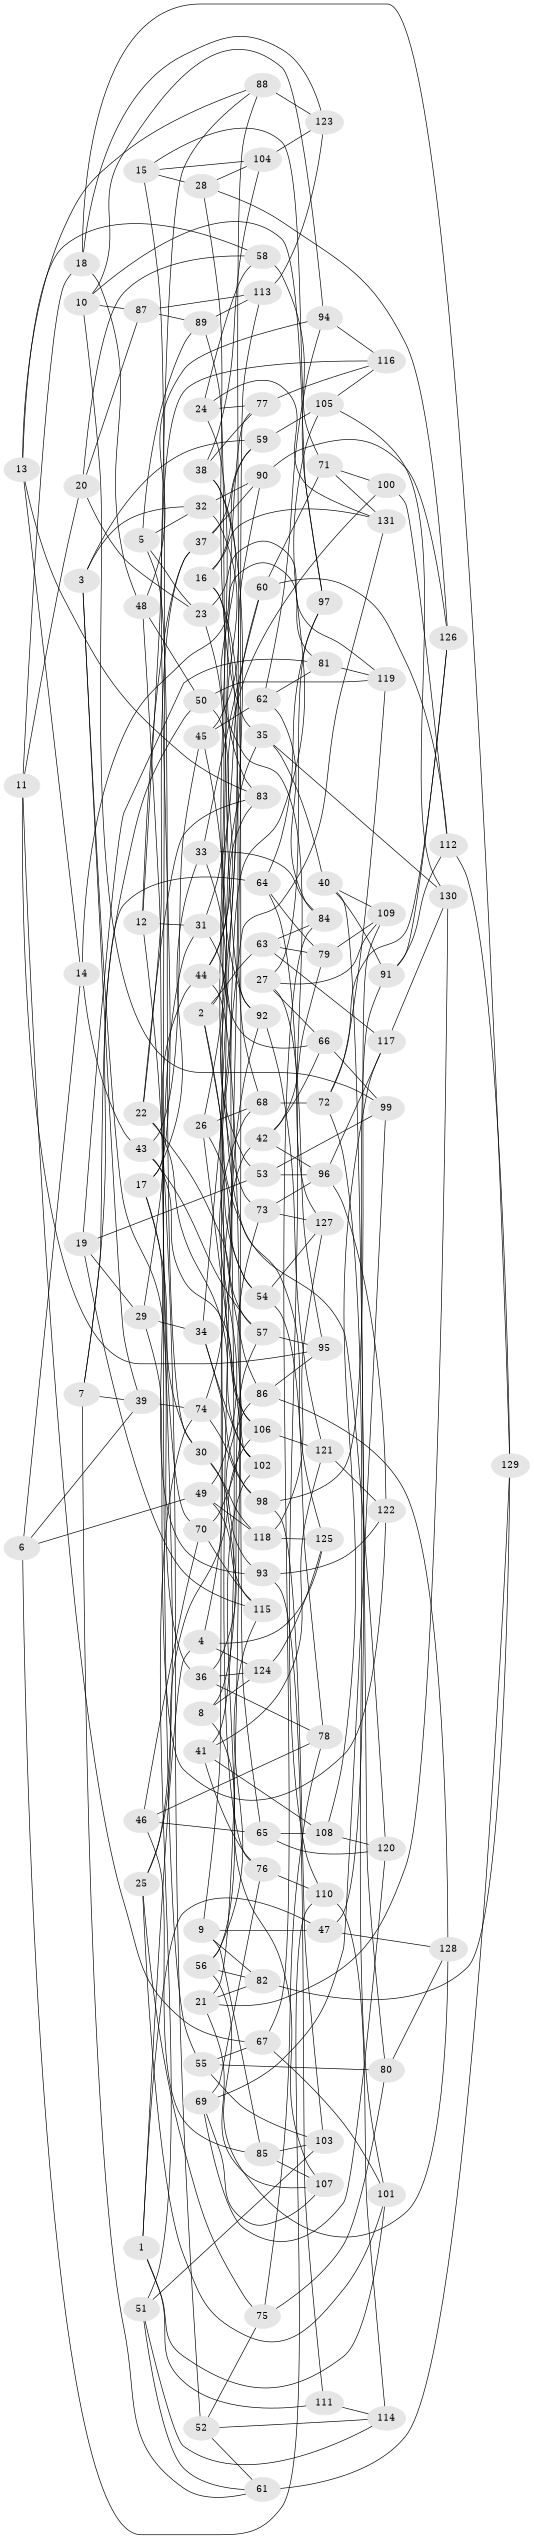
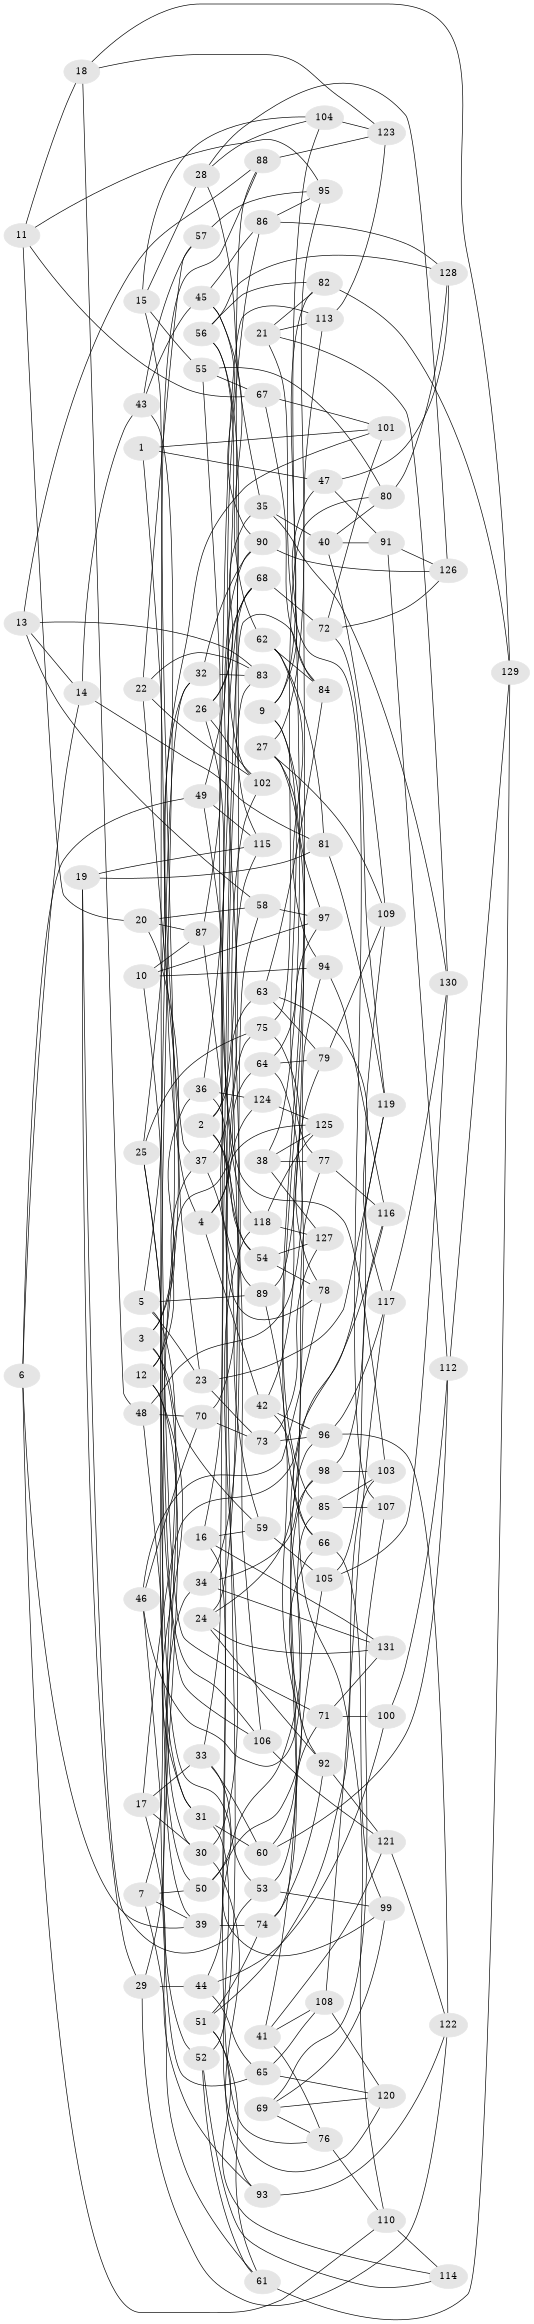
  graph {
    rankdir=LR
    node [color=gray90 style=filled]
    1
    4
    47
    101
-   111
    42
    124
    125
    91
    128
    114
    2
    54
    63
    88
    106
    78
    127
    84
    79
    117
    123
    121
    3
    32
    36
    39
    59
    83
    90
    86
    74
    105
    66
    96
    5
    23
    30
    89
    73
    119
    93
    118
    113
    92
    6
    14
    49
    110
    43
    81
    68
    115
    7
    50
    61
    64
    129
    97
-   8
    57
    107
    95
    9
    77
    82
    85
    116
    103
    10
    87
    94
    99
    11
    18
    20
    67
    48
    58
    12
    31
    37
    52
    60
    120
    75
    13
    45
    15
    28
    55
    71
    104
    35
    126
    80
    131
    100
    16
    76
    72
    17
    33
    53
    122
    70
    19
    29
    34
    44
    21
    130
    22
    102
    24
    25
    26
    40
    27
    109
    98
    65
    112
    38
    41
    108
    62
    46
    51
    56
    69
    1 -- 4
    1 -- 47
    1 -- 101
-   1 -- 111
    4 -- 42
    4 -- 124
    4 -- 125
    47 -- 91
    47 -- 128
-   111 -- 114
    42 -- 79
    42 -- 66
    42 -- 96
    124 -- 125
    91 -- 126
    91 -- 112
    2 -- 54
    2 -- 63
    2 -- 88
    2 -- 106
    54 -- 78
    54 -- 127
    63 -- 84
    63 -- 79
    63 -- 117
    88 -- 123
    106 -- 121
    79 -- 109
    117 -- 130
    121 -- 122
    3 -- 32
    3 -- 36
    3 -- 39
    3 -- 59
    32 -- 83
    32 -- 90
    36 -- 124
    36 -- 78
    36 -- 86
    39 -- 74
    59 -- 105
    90 -- 126
    86 -- 128
    86 -- 95
    74 -- 92
    74 -- 98
    105 -- 116
    105 -- 130
    66 -- 99
    96 -- 117
    96 -- 122
    5 -- 32
    5 -- 23
    5 -- 30
    5 -- 89
    23 -- 73
    23 -- 119
    30 -- 93
    30 -- 118
    89 -- 113
    89 -- 92
    73 -- 127
    73 -- 96
-   93 -- 111
    93 -- 122
    118 -- 125
    118 -- 127
    113 -- 123
    92 -- 121
    6 -- 39
    6 -- 14
    6 -- 49
    6 -- 110
    14 -- 43
    14 -- 81
    49 -- 118
    49 -- 68
    49 -- 115
    110 -- 114
    43 -- 106
    43 -- 57
    43 -- 45
    81 -- 119
    68 -- 72
    7 -- 39
    7 -- 50
    7 -- 61
    7 -- 64
    50 -- 66
    50 -- 119
    61 -- 129
    64 -- 79
    64 -- 110
    64 -- 97
-   8 -- 124
-   8 -- 57
-   8 -- 107
    57 -- 95
    9 -- 47
    9 -- 77
    9 -- 82
    9 -- 85
    77 -- 116
    82 -- 129
    85 -- 107
    85 -- 103
    10 -- 97
    10 -- 87
    10 -- 94
    10 -- 99
    87 -- 89
    87 -- 113
    94 -- 116
    11 -- 95
    11 -- 18
    11 -- 20
    11 -- 67
    18 -- 123
    18 -- 129
    18 -- 48
    20 -- 23
    20 -- 87
    20 -- 58
    67 -- 101
    67 -- 84
    48 -- 50
    48 -- 94
    48 -- 70
    58 -- 97
    12 -- 88
    12 -- 31
    12 -- 37
    12 -- 52
    31 -- 60
    31 -- 120
    37 -- 59
    37 -- 90
    52 -- 114
    52 -- 61
    52 -- 75
    60 -- 71
    60 -- 112
    75 -- 78
    75 -- 80
    13 -- 88
    13 -- 83
    13 -- 14
    13 -- 58
    45 -- 90
    45 -- 86
    45 -- 62
    15 -- 28
    15 -- 55
    15 -- 71
    15 -- 104
    28 -- 104
    28 -- 35
    28 -- 126
    55 -- 103
    55 -- 67
    55 -- 80
    71 -- 131
    71 -- 100
    104 -- 123
    35 -- 130
    35 -- 40
    80 -- 128
    100 -- 112
    16 -- 59
    16 -- 68
    16 -- 131
    16 -- 76
    76 -- 110
    72 -- 101
    72 -- 119
    72 -- 126
    17 -- 30
    17 -- 93
    17 -- 116
    17 -- 33
    33 -- 84
    33 -- 60
    33 -- 53
    53 -- 96
    53 -- 99
    70 -- 73
    70 -- 115
    19 -- 81
    19 -- 115
    19 -- 53
    19 -- 29
    29 -- 122
    29 -- 34
    29 -- 44
    34 -- 131
    34 -- 102
    34 -- 98
    44 -- 83
    44 -- 100
    44 -- 65
    21 -- 113
    21 -- 107
    21 -- 82
    21 -- 130
    22 -- 83
    22 -- 57
    22 -- 37
    22 -- 102
    24 -- 92
    24 -- 77
    24 -- 58
    24 -- 131
    25 -- 101
    25 -- 106
    25 -- 31
    25 -- 75
    26 -- 54
    26 -- 68
    26 -- 35
    26 -- 102
    40 -- 91
    40 -- 80
    40 -- 109
    27 -- 66
    27 -- 97
    27 -- 95
    27 -- 109
    98 -- 103
    98 -- 109
    65 -- 120
    65 -- 108
    112 -- 129
    38 -- 125
    38 -- 127
    38 -- 77
    38 -- 104
    41 -- 121
    41 -- 105
    41 -- 76
    41 -- 108
    108 -- 117
    108 -- 120
    62 -- 84
    62 -- 81
    62 -- 94
    46 -- 78
    46 -- 85
    46 -- 70
    46 -- 65
    51 -- 114
    51 -- 74
    51 -- 61
    51 -- 103
    56 -- 128
    56 -- 115
    56 -- 82
    56 -- 102
    69 -- 107
    69 -- 99
    69 -- 120
    69 -- 76
  }
